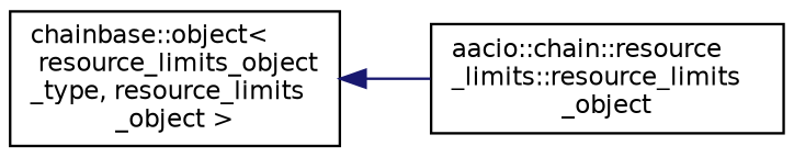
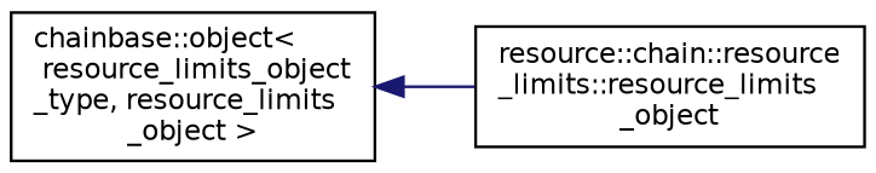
  digraph {
    rankdir=LR
    node [color=black fillcolor=white fontname=Helvetica fontsize=10 shape=record style=filled]
    n1 [height=0.2 label="chainbase::object\<\l resource_limits_object\l_type, resource_limits\l_object \>" width=0.4]
-   n2 [height=0.2 label="aacio::chain::resource\l_limits::resource_limits\l_object" width=0.4]
+   n2 [height=0.2 label="resource::chain::resource\l_limits::resource_limits\l_object" width=0.4]
    n1 -> n2 [color=midnightblue dir=back fontname=Helvetica fontsize=10 labelfontname=Helvetica labelfontsize=10 style=solid]
  }
